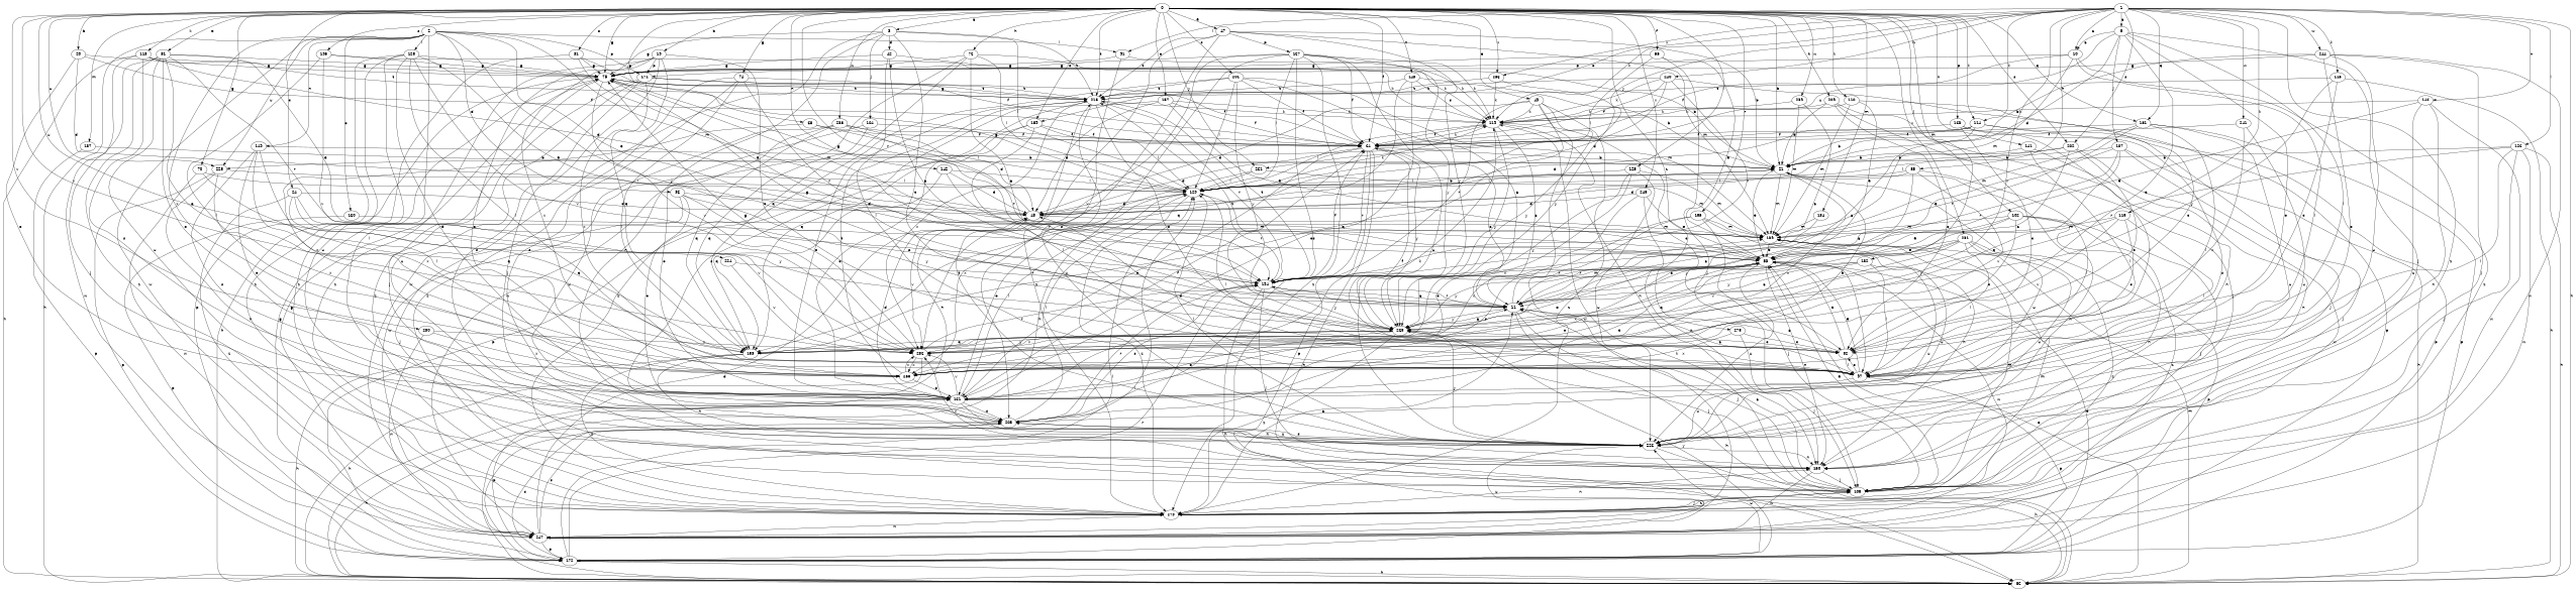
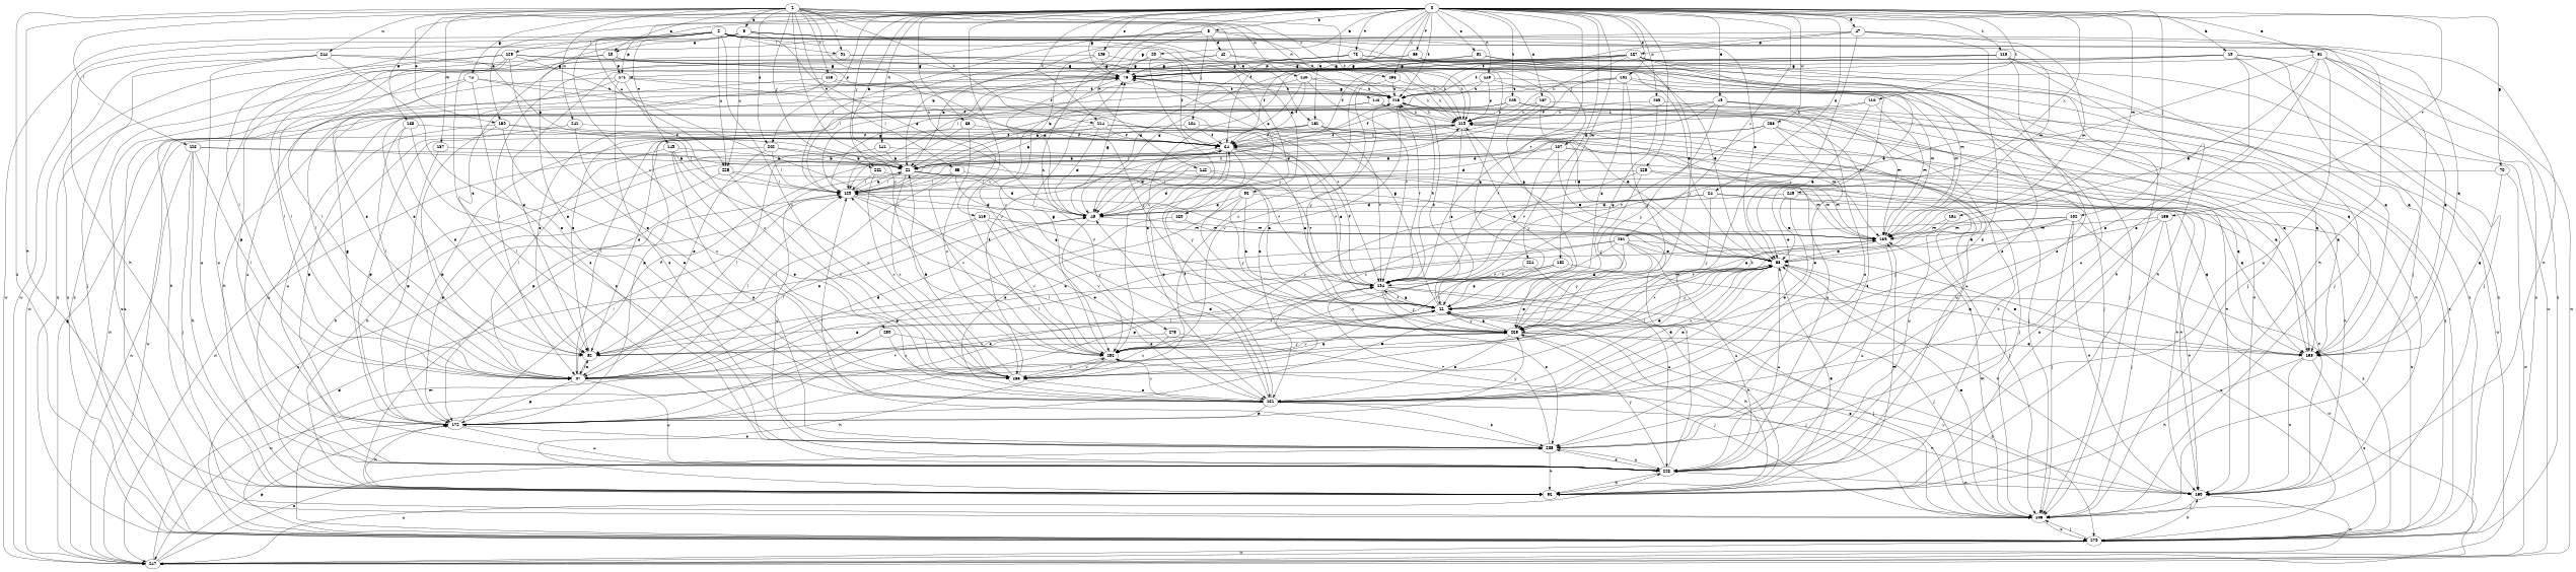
  strict digraph {
    fontname="DejaVu Sans"
    node [fontname="DejaVu Sans"]
    edge [fontname="DejaVu Sans"]
    0
    3
    19
    20
    21
    24
    31
    47
    49
    51
    55
    64
    68
    70
    74
    75
    76
    102
    110
    113
    114
    125
    132
    134
    137
    141
    142
    143
    157
    159
    163
    181
    185
    194
    195
    201
    202
    209
    215
    224
    225
    230
    231
    236
    238
    239
    248
    256
    261
    278
    247
    32
    42
    104
    129
    150
    279
    171
    258
    108
    161
    183
    43
    53
    139
    226
    268
    167
    86
    205
    119
    11
    172
    97
    1
    8
    10
    85
    91
    115
    118
    126
    146
    240
    241
    244
    107
    2
    36
    128
    149
    160
    0 -> 3 [label=a]
    0 -> 19 [label=b]
    0 -> 20 [label=b]
    0 -> 21 [label=b]
    0 -> 24 [label=c]
    0 -> 31 [label=c]
    0 -> 47 [label=e]
    0 -> 49 [label=e]
    0 -> 51 [label=e]
    0 -> 55 [label=f]
    0 -> 64 [label=f]
    0 -> 68 [label=g]
    0 -> 70 [label=g]
    0 -> 74 [label=g]
    0 -> 75 [label=g]
    0 -> 76 [label=h]
    0 -> 102 [label=j]
    0 -> 110 [label=k]
    0 -> 113 [label=k]
    0 -> 114 [label=k]
    0 -> 125 [label=l]
    0 -> 132 [label=m]
    0 -> 134 [label=m]
    0 -> 137 [label=m]
    0 -> 141 [label=n]
    0 -> 142 [label=n]
    0 -> 143 [label=n]
    0 -> 157 [label=o]
    0 -> 159 [label=o]
    0 -> 163 [label=p]
    0 -> 181 [label=q]
    0 -> 185 [label=r]
    0 -> 194 [label=r]
    0 -> 195 [label=s]
    0 -> 201 [label=s]
    0 -> 202 [label=s]
    0 -> 209 [label=t]
    0 -> 215 [label=t]
    0 -> 224 [label=u]
    0 -> 225 [label=u]
    0 -> 230 [label=v]
    0 -> 231 [label=v]
    0 -> 236 [label=v]
    0 -> 238 [label=w]
    0 -> 239 [label=w]
    0 -> 248 [label=x]
    0 -> 256 [label=x]
    0 -> 261 [label=y]
    0 -> 278 [label=z]
    3 -> 75 [label=g]
    3 -> 215 [label=t]
    3 -> 247 [label=w]
    3 -> 32 [label=c]
    3 -> 42 [label=d]
    3 -> 104 [label=j]
    3 -> 129 [label=l]
    3 -> 150 [label=n]
    19 -> 32 [label=c]
    19 -> 279 [label=z]
    19 -> 171 [label=p]
    19 -> 258 [label=x]
    19 -> 108 [label=j]
    19 -> 161 [label=o]
    19 -> 183 [label=q]
    20 -> 64 [label=f]
    20 -> 75 [label=g]
    20 -> 161 [label=o]
    20 -> 43 [label=d]
    21 -> 129 [label=l]
    21 -> 150 [label=n]
    21 -> 258 [label=x]
    21 -> 53 [label=e]
    21 -> 139 [label=m]
    21 -> 226 [label=u]
    24 -> 236 [label=v]
    24 -> 279 [label=z]
    24 -> 183 [label=q]
    24 -> 43 [label=d]
    24 -> 268 [label=y]
    31 -> 64 [label=f]
    31 -> 75 [label=g]
    31 -> 279 [label=z]
    31 -> 53 [label=e]
    47 -> 21 [label=b]
    47 -> 215 [label=t]
    47 -> 139 [label=m]
    47 -> 268 [label=y]
    47 -> 167 [label=p]
    47 -> 86 [label=h]
    47 -> 205 [label=s]
    49 -> 194 [label=r]
    49 -> 247 [label=w]
    49 -> 279 [label=z]
    49 -> 183 [label=q]
    49 -> 43 [label=d]
    49 -> 268 [label=y]
    49 -> 119 [label=k]
    51 -> 75 [label=g]
    51 -> 194 [label=r]
    51 -> 247 [label=w]
    51 -> 279 [label=z]
    51 -> 161 [label=o]
    51 -> 183 [label=q]
    51 -> 53 [label=e]
    51 -> 226 [label=u]
    55 -> 75 [label=g]
    55 -> 129 [label=l]
    55 -> 108 [label=j]
    55 -> 53 [label=e]
    64 -> 21 [label=b]
    64 -> 194 [label=r]
    64 -> 161 [label=o]
    64 -> 43 [label=d]
    64 -> 268 [label=y]
    64 -> 86 [label=h]
    64 -> 119 [label=k]
    64 -> 11 [label=a]
    64 -> 172 [label=p]
    68 -> 64 [label=f]
    68 -> 129 [label=l]
    68 -> 258 [label=x]
    70 -> 247 [label=w]
    70 -> 129 [label=l]
    70 -> 183 [label=q]
    74 -> 194 [label=r]
    74 -> 215 [label=t]
    74 -> 279 [label=z]
    74 -> 205 [label=s]
    74 -> 97 [label=i]
    75 -> 215 [label=t]
    75 -> 236 [label=v]
    75 -> 108 [label=j]
    75 -> 139 [label=m]
    75 -> 86 [label=h]
    76 -> 21 [label=b]
    76 -> 75 [label=g]
    76 -> 247 [label=w]
    76 -> 129 [label=l]
    76 -> 183 [label=q]
    76 -> 11 [label=a]
    102 -> 32 [label=c]
    102 -> 150 [label=n]
    102 -> 279 [label=z]
    102 -> 108 [label=j]
    102 -> 53 [label=e]
    102 -> 139 [label=m]
    102 -> 268 [label=y]
    110 -> 53 [label=e]
    110 -> 139 [label=m]
    110 -> 119 [label=k]
    110 -> 172 [label=p]
    113 -> 75 [label=g]
    113 -> 215 [label=t]
    113 -> 108 [label=j]
    113 -> 43 [label=d]
    113 -> 86 [label=h]
    113 -> 205 [label=s]
    114 -> 21 [label=b]
    114 -> 64 [label=f]
    114 -> 108 [label=j]
    114 -> 43 [label=d]
    114 -> 11 [label=a]
    114 -> 172 [label=p]
    125 -> 129 [label=l]
    125 -> 258 [label=x]
    125 -> 139 [label=m]
    125 -> 226 [label=u]
    125 -> 268 [label=y]
    132 -> 194 [label=r]
    132 -> 183 [label=q]
    132 -> 11 [label=a]
    132 -> 97 [label=i]
    134 -> 139 [label=m]
    134 -> 11 [label=a]
    137 -> 21 [label=b]
    137 -> 172 [label=p]
    141 -> 21 [label=b]
    141 -> 150 [label=n]
    141 -> 97 [label=i]
    142 -> 194 [label=r]
    142 -> 129 [label=l]
    142 -> 183 [label=q]
    142 -> 43 [label=d]
    143 -> 21 [label=b]
    143 -> 215 [label=t]
    143 -> 161 [label=o]
    143 -> 183 [label=q]
    143 -> 119 [label=s]
    157 -> 64 [label=f]
    157 -> 43 [label=d]
    157 -> 53 [label=e]
    157 -> 205 [label=s]
    157 -> 119 [label=k]
    159 -> 64 [label=f]
    159 -> 129 [label=l]
    159 -> 161 [label=o]
    159 -> 172 [label=p]
    159 -> 97 [label=i]
    163 -> 64 [label=f]
    163 -> 32 [label=c]
    163 -> 205 [label=s]
    163 -> 97 [label=i]
    181 -> 64 [label=f]
    181 -> 194 [label=r]
    181 -> 139 [label=m]
    181 -> 226 [label=u]
    181 -> 172 [label=p]
    181 -> 97 [label=i]
    185 -> 150 [label=n]
    185 -> 258 [label=x]
    185 -> 108 [label=j]
    185 -> 139 [label=m]
    185 -> 205 [label=s]
    194 -> 64 [label=f]
    194 -> 215 [label=t]
    194 -> 108 [label=j]
    194 -> 268 [label=y]
    194 -> 86 [label=h]
    194 -> 205 [label=s]
    194 -> 11 [label=a]
    195 -> 75 [label=g]
    195 -> 236 [label=v]
    195 -> 119 [label=k]
    195 -> 97 [label=i]
    201 -> 64 [label=f]
    201 -> 215 [label=t]
    201 -> 129 [label=l]
    201 -> 279 [label=z]
    201 -> 139 [label=m]
    201 -> 268 [label=y]
    201 -> 11 [label=a]
    202 -> 21 [label=b]
    202 -> 247 [label=w]
    202 -> 32 [label=c]
    202 -> 129 [label=l]
    202 -> 11 [label=a]
    209 -> 21 [label=b]
    209 -> 32 [label=c]
    209 -> 150 [label=n]
    209 -> 108 [label=j]
    209 -> 119 [label=k]
    215 -> 75 [label=g]
    215 -> 194 [label=r]
    215 -> 236 [label=v]
    215 -> 32 [label=c]
    215 -> 161 [label=o]
    215 -> 183 [label=q]
    215 -> 226 [label=u]
    215 -> 119 [label=k]
    224 -> 194 [label=r]
    224 -> 236 [label=v]
-   132 -> 226 [label=u]
+   224 -> 226 [label=u]
    225 -> 129 [label=l]
    225 -> 150 [label=n]
    225 -> 258 [label=x]
    225 -> 172 [label=p]
    230 -> 236 [label=v]
    230 -> 247 [label=w]
    230 -> 258 [label=x]
    231 -> 236 [label=v]
    231 -> 279 [label=z]
    231 -> 53 [label=e]
    231 -> 226 [label=u]
    231 -> 268 [label=y]
    231 -> 11 [label=a]
    231 -> 172 [label=p]
    231 -> 97 [label=i]
    236 -> 75 [label=g]
    236 -> 194 [label=r]
    236 -> 258 [label=x]
    236 -> 268 [label=y]
    236 -> 86 [label=h]
    238 -> 64 [label=f]
    238 -> 194 [label=r]
    238 -> 161 [label=o]
    238 -> 183 [label=q]
    238 -> 43 [label=d]
    238 -> 226 [label=u]
    239 -> 139 [label=m]
    239 -> 119 [label=k]
    239 -> 11 [label=a]
    248 -> 150 [label=n]
    248 -> 161 [label=o]
    248 -> 43 [label=d]
    248 -> 53 [label=e]
    256 -> 215 [label=t]
    256 -> 268 [label=y]
    256 -> 119 [label=k]
    261 -> 129 [label=l]
    261 -> 258 [label=x]
    261 -> 139 [label=m]
    278 -> 32 [label=c]
    278 -> 258 [label=x]
    278 -> 108 [label=j]
    247 -> 75 [label=g]
    247 -> 43 [label=d]
    247 -> 226 [label=u]
    247 -> 205 [label=s]
    247 -> 172 [label=p]
    32 -> 53 [label=e]
    32 -> 11 [label=a]
    32 -> 97 [label=i]
    42 -> 75 [label=g]
    42 -> 119 [label=k]
    42 -> 11 [label=a]
    42 -> 97 [label=i]
    104 -> 64 [label=f]
    104 -> 247 [label=w]
    104 -> 183 [label=q]
    129 -> 21 [label=b]
    129 -> 75 [label=g]
    129 -> 194 [label=r]
    129 -> 279 [label=z]
    129 -> 161 [label=o]
    129 -> 43 [label=d]
    129 -> 119 [label=k]
    150 -> 236 [label=v]
    150 -> 247 [label=w]
    150 -> 108 [label=j]
    279 -> 247 [label=w]
    279 -> 150 [label=n]
    279 -> 108 [label=j]
    279 -> 139 [label=m]
    279 -> 11 [label=a]
    171 -> 64 [label=f]
    171 -> 215 [label=t]
    171 -> 279 [label=z]
    171 -> 258 [label=x]
    171 -> 226 [label=u]
    171 -> 205 [label=s]
    258 -> 21 [label=b]
    258 -> 215 [label=t]
    258 -> 236 [label=v]
    258 -> 161 [label=o]
    108 -> 279 [label=z]
    108 -> 53 [label=e]
    108 -> 139 [label=m]
    108 -> 11 [label=a]
    161 -> 64 [label=f]
    161 -> 236 [label=v]
    161 -> 129 [label=l]
    161 -> 150 [label=n]
    161 -> 43 [label=d]
    161 -> 53 [label=e]
    161 -> 205 [label=s]
    161 -> 119 [label=k]
-   172 -> 161 [label=p]
+   161 -> 172 [label=p]
    183 -> 150 [label=n]
    183 -> 279 [label=z]
    183 -> 53 [label=e]
    183 -> 86 [label=h]
    43 -> 75 [label=g]
    43 -> 236 [label=v]
    43 -> 139 [label=m]
    53 -> 194 [label=r]
    53 -> 247 [label=w]
    53 -> 150 [label=n]
    53 -> 258 [label=x]
    53 -> 161 [label=o]
    53 -> 226 [label=u]
    53 -> 268 [label=y]
    53 -> 97 [label=i]
    139 -> 53 [label=e]
    139 -> 226 [label=u]
    226 -> 215 [label=t]
    226 -> 129 [label=l]
    226 -> 150 [label=n]
    226 -> 268 [label=y]
    226 -> 86 [label=h]
    226 -> 205 [label=s]
    268 -> 236 [label=v]
    268 -> 32 [label=c]
    268 -> 279 [label=z]
    268 -> 108 [label=j]
    268 -> 161 [label=o]
    268 -> 183 [label=q]
    268 -> 11 [label=a]
    167 -> 64 [label=f]
    167 -> 75 [label=g]
    167 -> 236 [label=v]
    167 -> 129 [label=l]
    167 -> 279 [label=z]
+   167 -> 43 [label=d]
    167 -> 226 [label=u]
    167 -> 268 [label=y]
    167 -> 86 [label=h]
    167 -> 205 [label=s]
    167 -> 119 [label=k]
    86 -> 129 [label=l]
    86 -> 53 [label=e]
    86 -> 139 [label=m]
    86 -> 119 [label=k]
    205 -> 194 [label=r]
    205 -> 129 [label=l]
    205 -> 226 [label=u]
    205 -> 86 [label=h]
    119 -> 64 [label=f]
    119 -> 32 [label=c]
    119 -> 129 [label=l]
    119 -> 150 [label=n]
    119 -> 268 [label=y]
    119 -> 11 [label=a]
    11 -> 75 [label=g]
    11 -> 194 [label=r]
    11 -> 215 [label=t]
    11 -> 108 [label=j]
    11 -> 139 [label=m]
    11 -> 268 [label=y]
    11 -> 86 [label=h]
    172 -> 75 [label=g]
    172 -> 194 [label=r]
    172 -> 129 [label=l]
    172 -> 53 [label=e]
    172 -> 226 [label=u]
    172 -> 268 [label=y]
    172 -> 86 [label=h]
    172 -> 205 [label=s]
    97 -> 64 [label=f]
    97 -> 32 [label=c]
    97 -> 129 [label=l]
    97 -> 43 [label=d]
    97 -> 53 [label=e]
    97 -> 226 [label=u]
    97 -> 11 [label=a]
    97 -> 172 [label=p]
    1 -> 114 [label=k]
    1 -> 159 [label=o]
    1 -> 181 [label=q]
    1 -> 202 [label=s]
    1 -> 236 [label=v]
    1 -> 256 [label=x]
    1 -> 261 [label=y]
    1 -> 279 [label=z]
    1 -> 86 [label=h]
    1 -> 119 [label=k]
    1 -> 8 [label=a]
    1 -> 10 [label=a]
    1 -> 85 [label=h]
    1 -> 91 [label=i]
    1 -> 115 [label=k]
    1 -> 118 [label=k]
    1 -> 126 [label=l]
    1 -> 146 [label=n]
    1 -> 240 [label=w]
    1 -> 241 [label=w]
    1 -> 244 [label=w]
    8 -> 225 [label=u]
    8 -> 108 [label=j]
    8 -> 161 [label=o]
    8 -> 183 [label=q]
    8 -> 43 [label=d]
    8 -> 97 [label=i]
    8 -> 10 [label=a]
    8 -> 107 [label=j]
    10 -> 64 [label=f]
    10 -> 279 [label=z]
    10 -> 171 [label=p]
    10 -> 139 [label=m]
    10 -> 97 [label=i]
    85 -> 236 [label=v]
    85 -> 129 [label=l]
    85 -> 43 [label=d]
    85 -> 11 [label=a]
    85 -> 97 [label=i]
    91 -> 75 [label=g]
    91 -> 279 [label=z]
    91 -> 119 [label=k]
    115 -> 215 [label=t]
    115 -> 32 [label=c]
    115 -> 268 [label=y]
    115 -> 86 [label=h]
    118 -> 236 [label=v]
    118 -> 32 [label=c]
    118 -> 139 [label=m]
    118 -> 268 [label=y]
    118 -> 97 [label=i]
    126 -> 21 [label=b]
    126 -> 194 [label=r]
    126 -> 247 [label=w]
    126 -> 108 [label=j]
    126 -> 86 [label=h]
    126 -> 97 [label=i]
    146 -> 247 [label=w]
    146 -> 150 [label=n]
    146 -> 53 [label=e]
    146 -> 226 [label=u]
    146 -> 119 [label=k]
    240 -> 64 [label=f]
    240 -> 194 [label=r]
    240 -> 215 [label=t]
    240 -> 32 [label=c]
    240 -> 43 [label=d]
    240 -> 119 [label=k]
    241 -> 64 [label=f]
    241 -> 258 [label=x]
    241 -> 226 [label=u]
    244 -> 21 [label=b]
    244 -> 75 [label=g]
    244 -> 247 [label=w]
    244 -> 108 [label=j]
    244 -> 161 [label=o]
    244 -> 226 [label=u]
    107 -> 21 [label=b]
    107 -> 194 [label=r]
    107 -> 108 [label=j]
    107 -> 183 [label=q]
    107 -> 53 [label=e]
    107 -> 86 [label=h]
    2 -> 225 [label=u]
    2 -> 247 [label=w]
    2 -> 171 [label=p]
    2 -> 258 [label=x]
    2 -> 53 [label=e]
    2 -> 139 [label=m]
    2 -> 226 [label=l]
    2 -> 268 [label=y]
    2 -> 86 [label=h]
    2 -> 91 [label=i]
    2 -> 36 [label=d]
    2 -> 128 [label=l]
    2 -> 149 [label=n]
    2 -> 160 [label=o]
    36 -> 108 [label=j]
    36 -> 161 [label=o]
    36 -> 43 [label=d]
    36 -> 268 [label=y]
    36 -> 11 [label=a]
    128 -> 75 [label=g]
    128 -> 236 [label=v]
    128 -> 279 [label=z]
    128 -> 161 [label=o]
    128 -> 53 [label=e]
    128 -> 226 [label=u]
    128 -> 172 [label=p]
    128 -> 97 [label=i]
    149 -> 21 [label=b]
    149 -> 258 [label=x]
    149 -> 161 [label=o]
    149 -> 205 [label=s]
    149 -> 97 [label=i]
    160 -> 139 [label=m]
    160 -> 172 [label=p]
  }
